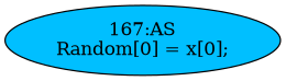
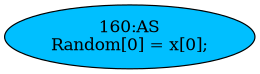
  strict digraph {
-   n1 [ast="<pyverilog.vparser.ast.Assign object at 0x7f63ad099210>" def_var="['Random']" fillcolor=deepskyblue label="167:AS\nRandom[0] = x[0];" statements="[]" style=filled typ=Assign use_var="['x']"]
+   n1 [ast="<pyverilog.vparser.ast.Assign object at 0x7f63ad099210>" def_var="['Random']" fillcolor=deepskyblue label="160:AS\nRandom[0] = x[0];" statements="[]" style=filled typ=Assign use_var="['x']"]
  }
